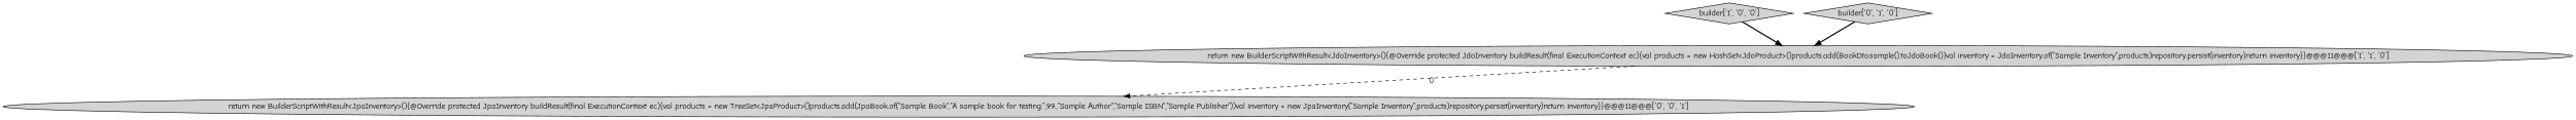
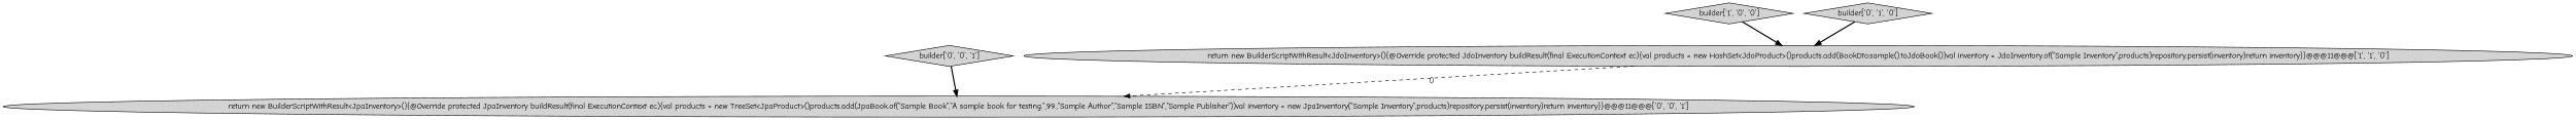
  digraph {
    fontname="Comic Neue"
    node [fillcolor=lightgray shape=diamond style=filled fontname="Comic Neue"]
    edge [style=bold fontname="Comic Neue"]
    n1 [label="return new BuilderScriptWithResult<JdoInventory>(){@Override protected JdoInventory buildResult(final ExecutionContext ec){val products = new HashSet<JdoProduct>()products.add(BookDto.sample().toJdoBook())val inventory = JdoInventory.of(\"Sample Inventory\",products)repository.persist(inventory)return inventory}}@@@11@@@['1', '1', '0']" shape=ellipse]
    n2 [label="return new BuilderScriptWithResult<JpaInventory>(){@Override protected JpaInventory buildResult(final ExecutionContext ec){val products = new TreeSet<JpaProduct>()products.add(JpaBook.of(\"Sample Book\",\"A sample book for testing.\",99.,\"Sample Author\",\"Sample ISBN\",\"Sample Publisher\"))val inventory = new JpaInventory(\"Sample Inventory\",products)repository.persist(inventory)return inventory}}@@@11@@@['0', '0', '1']" shape=ellipse]
    n3 [label="builder['1', '0', '0']"]
    n4 [label="builder['0', '1', '0']"]
+   n5 [label="builder['0', '0', '1']"]
    n1 -> n2 [label=0 style=dashed]
    n3 -> n1
    n4 -> n1
+   n5 -> n2
  }
